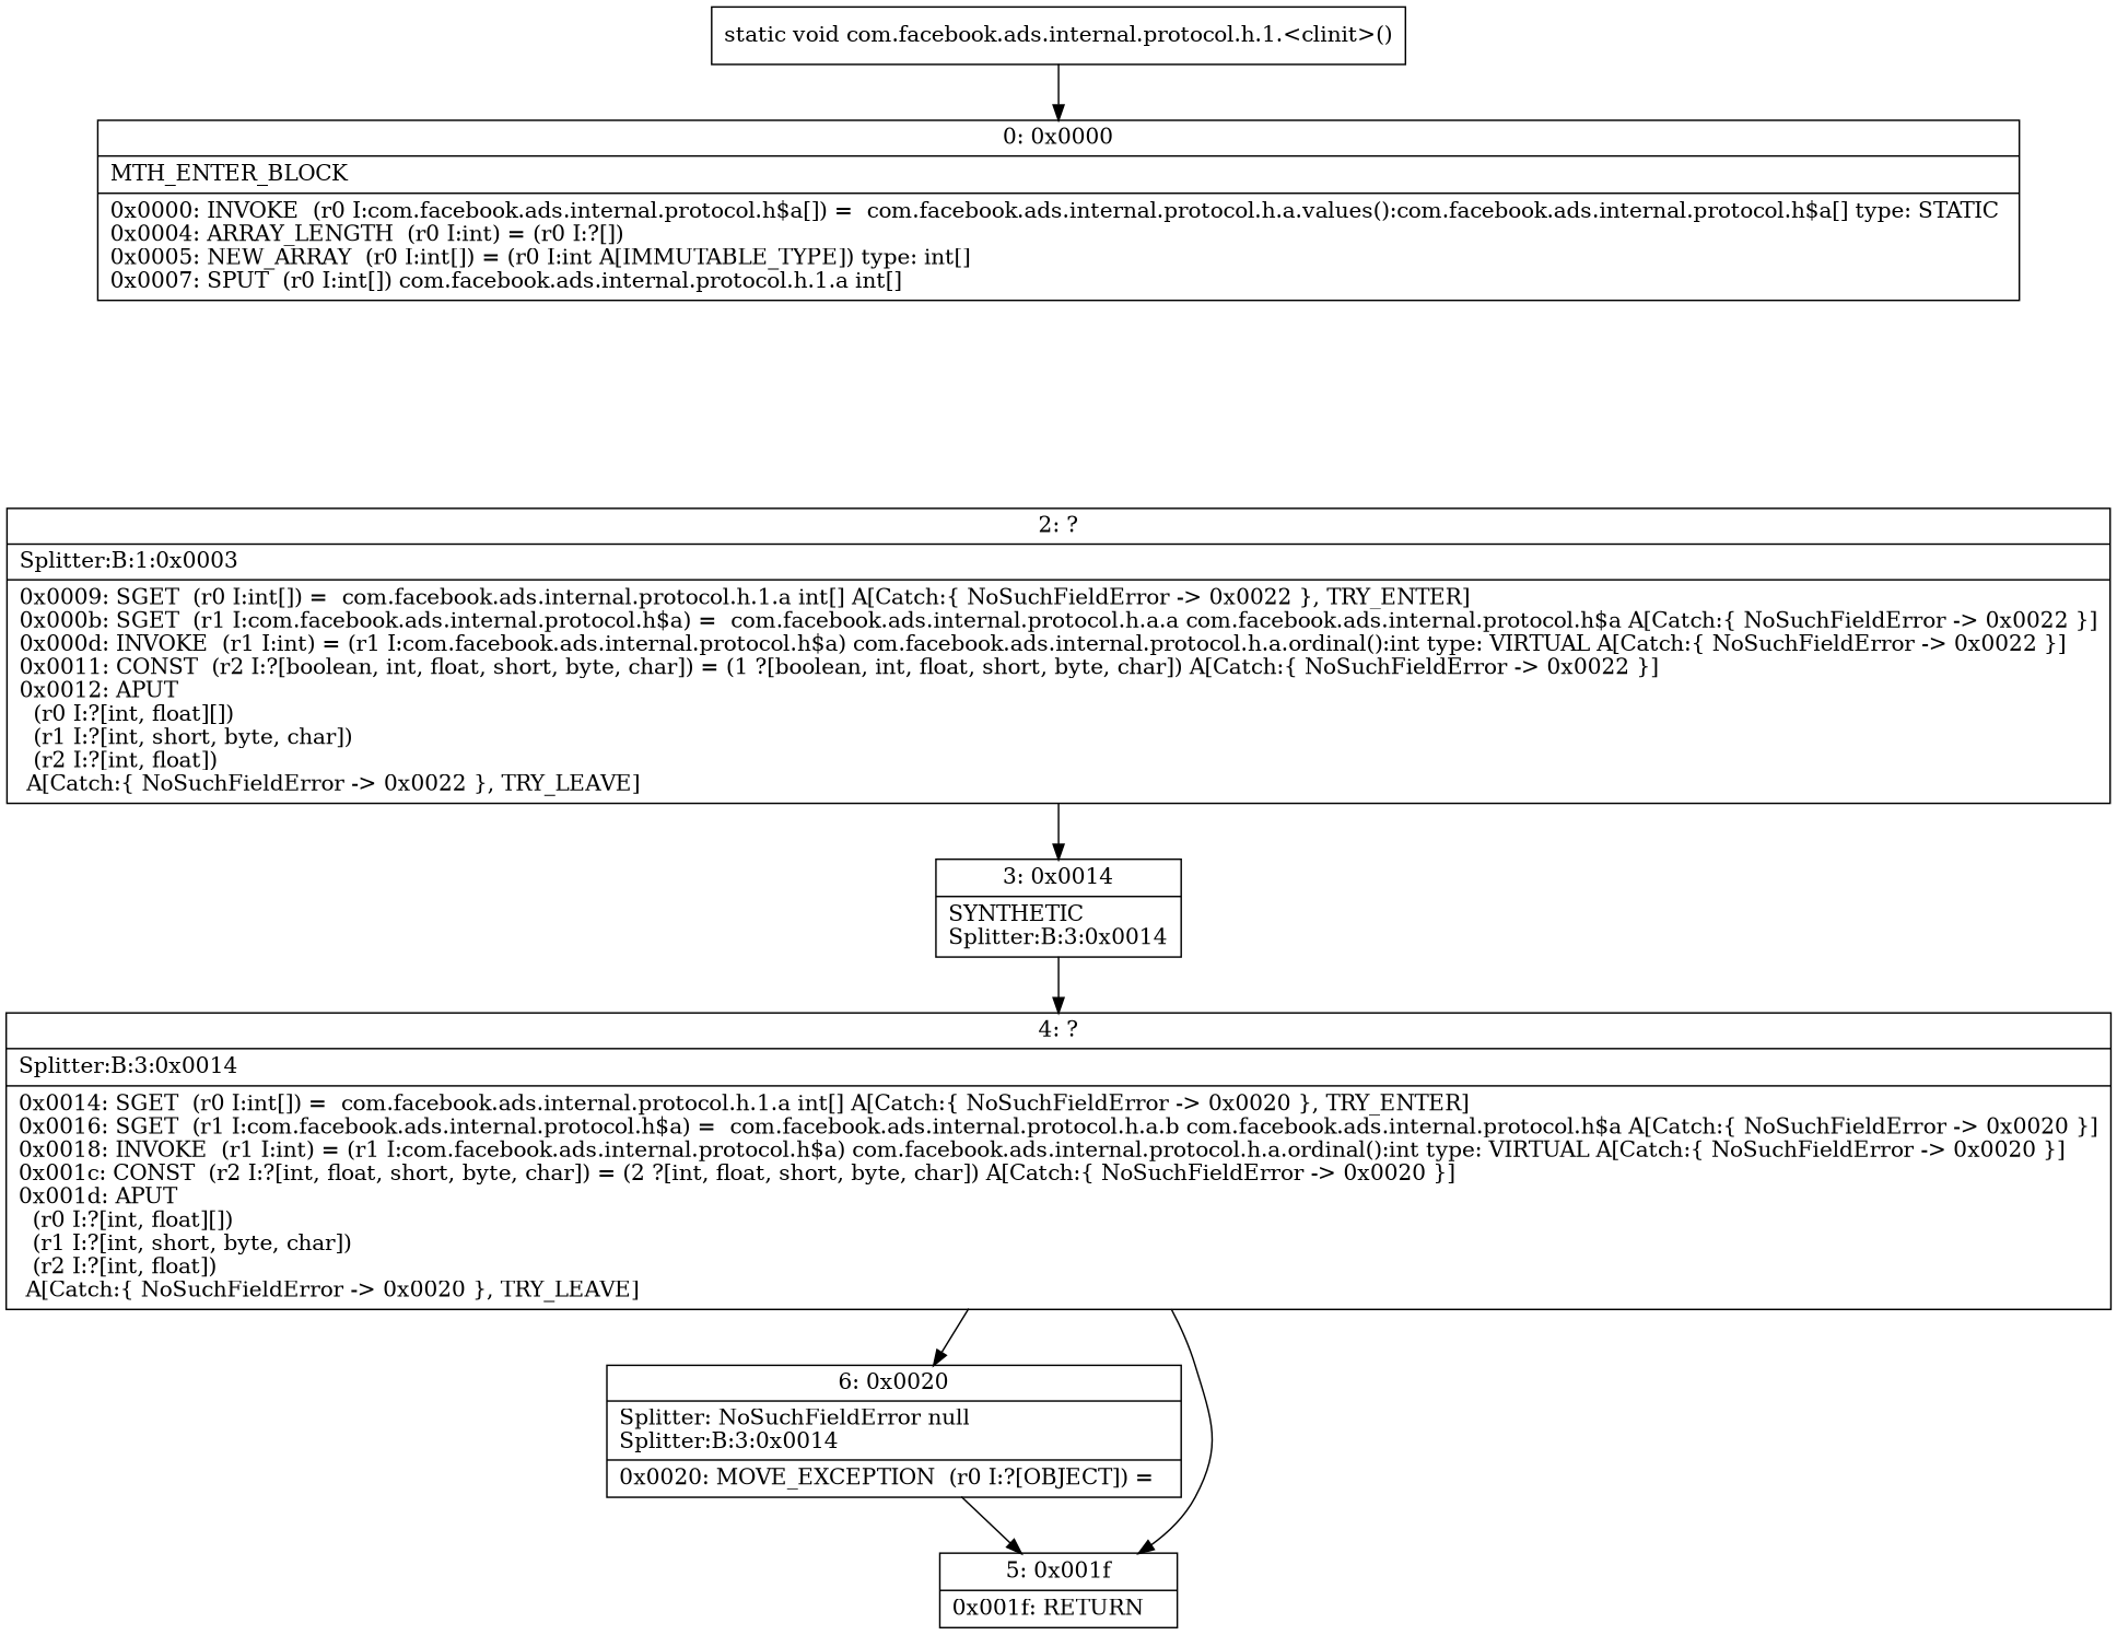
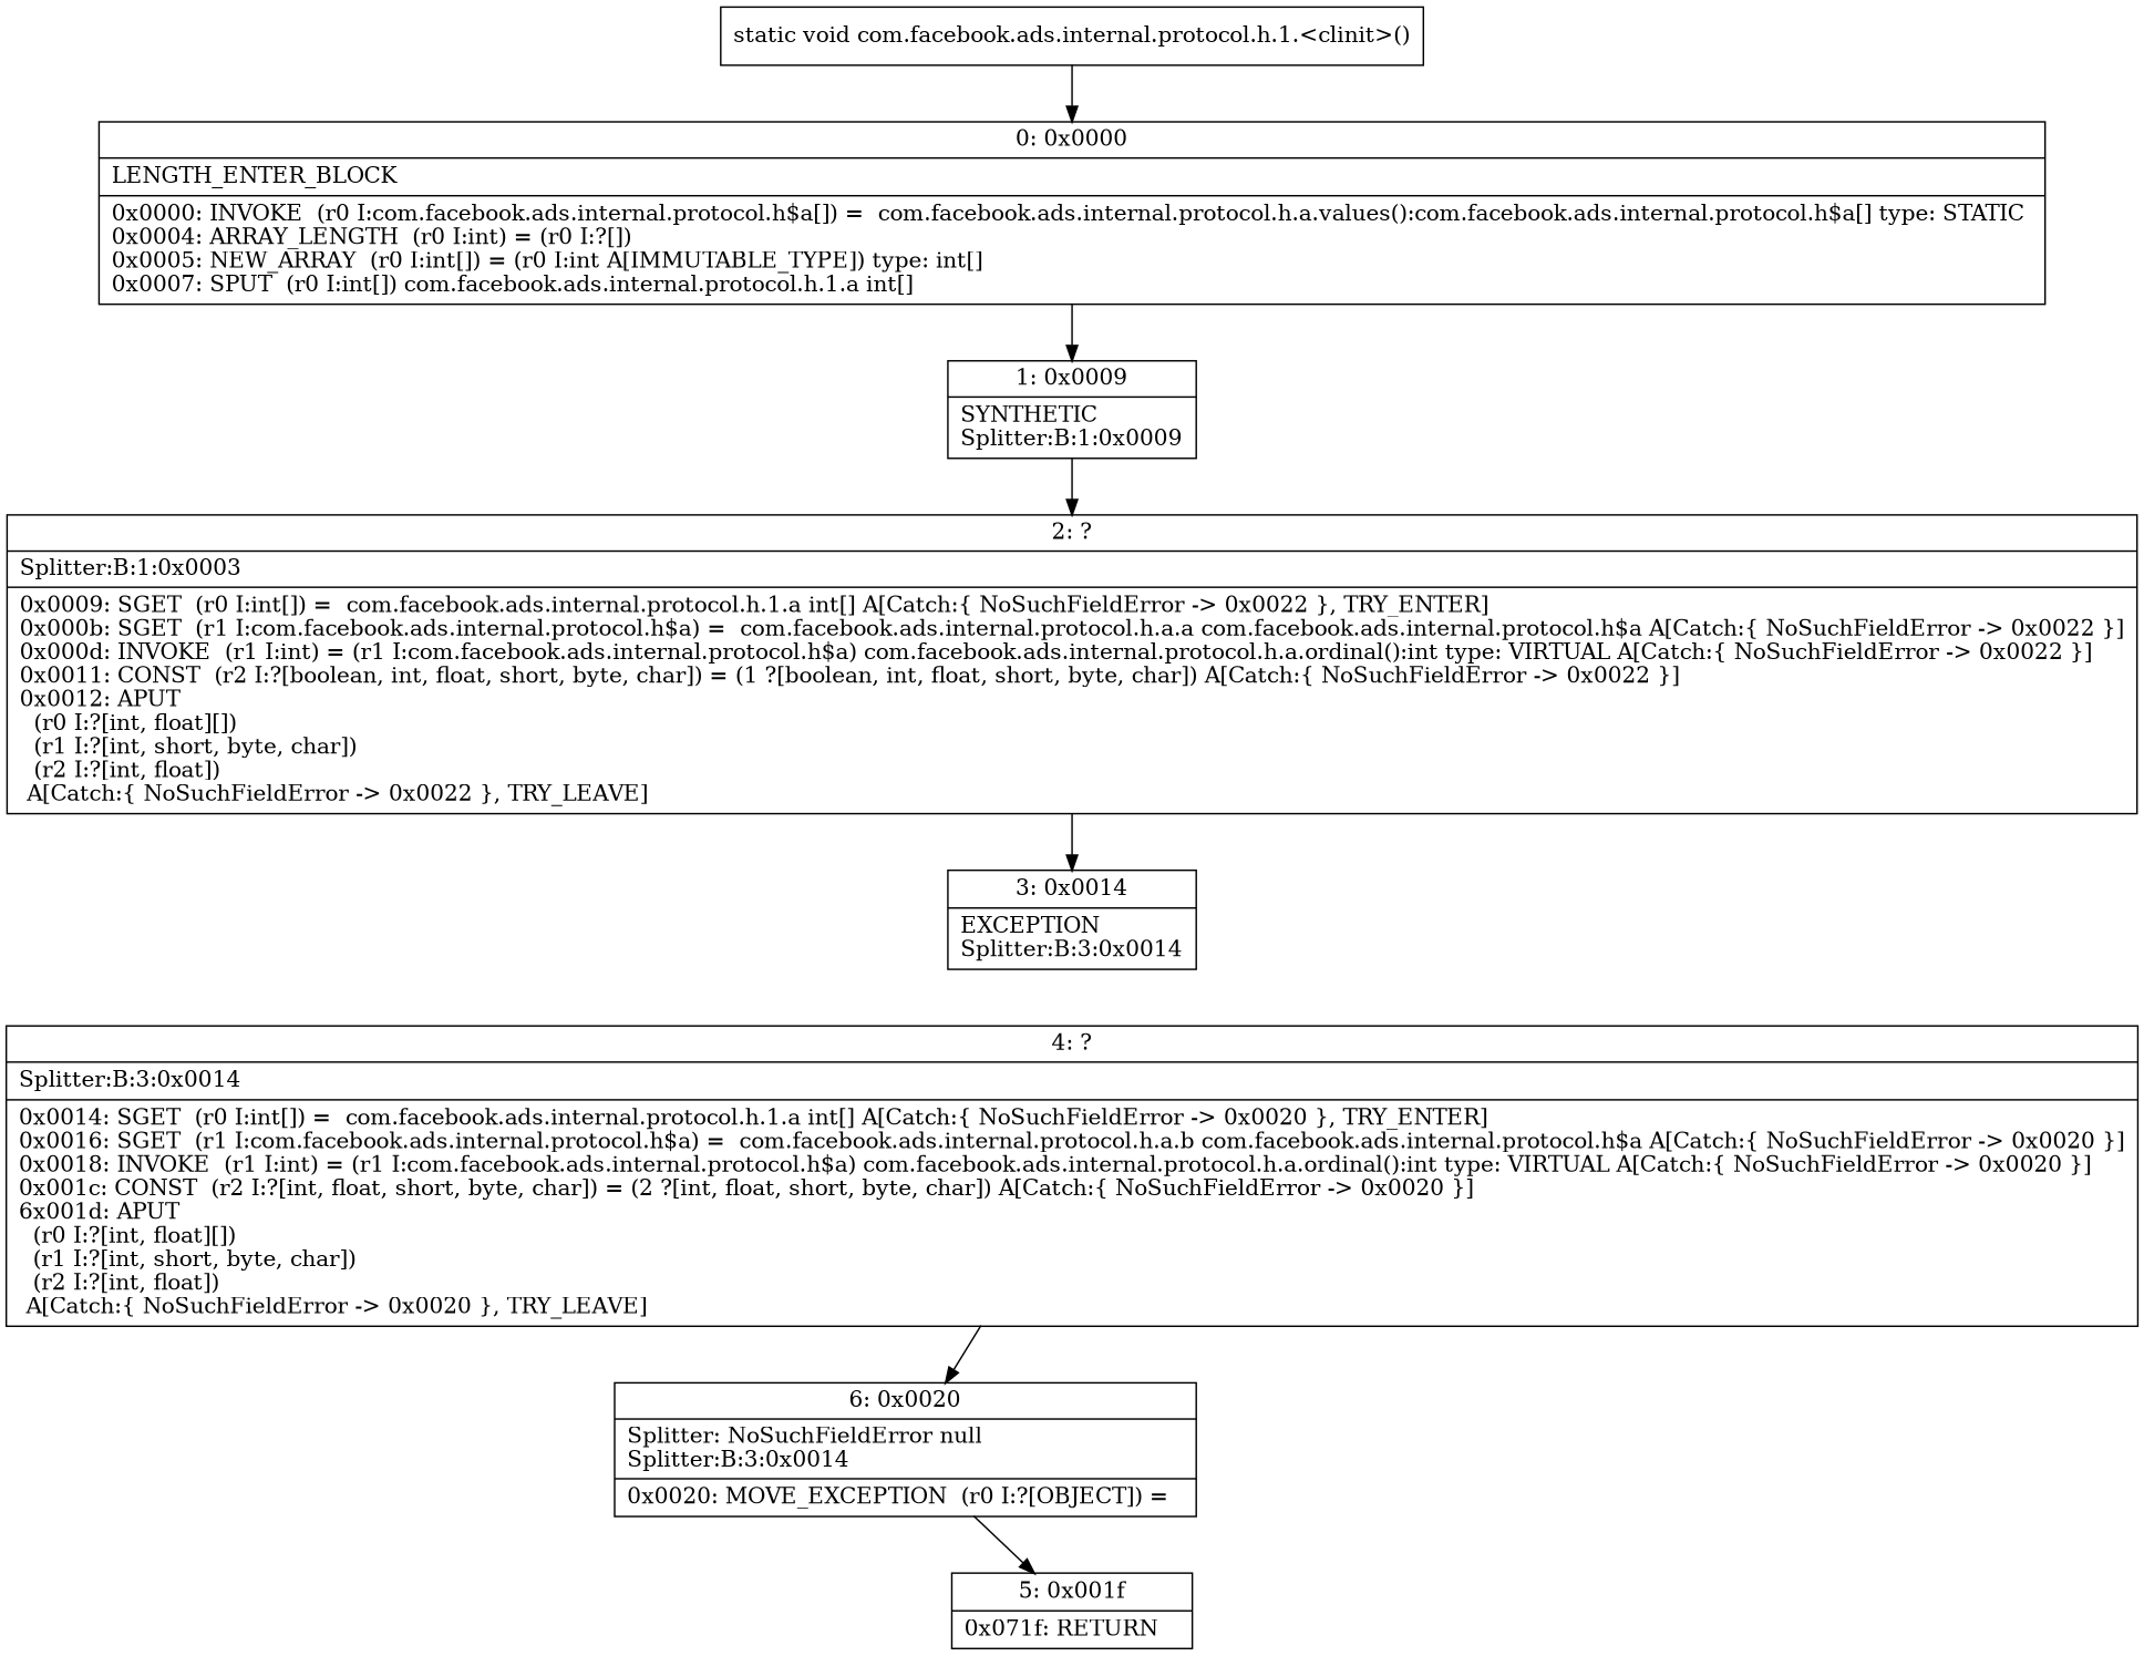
  digraph {
    node [shape=record]
-   n1 [label="{0\:\ 0x0000|MTH_ENTER_BLOCK\l|0x0000: INVOKE  (r0 I:com.facebook.ads.internal.protocol.h$a[]) =  com.facebook.ads.internal.protocol.h.a.values():com.facebook.ads.internal.protocol.h$a[] type: STATIC \l0x0004: ARRAY_LENGTH  (r0 I:int) = (r0 I:?[]) \l0x0005: NEW_ARRAY  (r0 I:int[]) = (r0 I:int A[IMMUTABLE_TYPE]) type: int[] \l0x0007: SPUT  (r0 I:int[]) com.facebook.ads.internal.protocol.h.1.a int[] \l}"]
+   n1 [label="{0\:\ 0x0000|LENGTH_ENTER_BLOCK\l|0x0000: INVOKE  (r0 I:com.facebook.ads.internal.protocol.h$a[]) =  com.facebook.ads.internal.protocol.h.a.values():com.facebook.ads.internal.protocol.h$a[] type: STATIC \l0x0004: ARRAY_LENGTH  (r0 I:int) = (r0 I:?[]) \l0x0005: NEW_ARRAY  (r0 I:int[]) = (r0 I:int A[IMMUTABLE_TYPE]) type: int[] \l0x0007: SPUT  (r0 I:int[]) com.facebook.ads.internal.protocol.h.1.a int[] \l}"]
+   n2 [label="{1\:\ 0x0009|SYNTHETIC\lSplitter:B:1:0x0009\l}"]
    n3 [label="{2\:\ ?|Splitter:B:1:0x0003\l|0x0009: SGET  (r0 I:int[]) =  com.facebook.ads.internal.protocol.h.1.a int[] A[Catch:\{ NoSuchFieldError \-\> 0x0022 \}, TRY_ENTER]\l0x000b: SGET  (r1 I:com.facebook.ads.internal.protocol.h$a) =  com.facebook.ads.internal.protocol.h.a.a com.facebook.ads.internal.protocol.h$a A[Catch:\{ NoSuchFieldError \-\> 0x0022 \}]\l0x000d: INVOKE  (r1 I:int) = (r1 I:com.facebook.ads.internal.protocol.h$a) com.facebook.ads.internal.protocol.h.a.ordinal():int type: VIRTUAL A[Catch:\{ NoSuchFieldError \-\> 0x0022 \}]\l0x0011: CONST  (r2 I:?[boolean, int, float, short, byte, char]) = (1 ?[boolean, int, float, short, byte, char]) A[Catch:\{ NoSuchFieldError \-\> 0x0022 \}]\l0x0012: APUT  \l  (r0 I:?[int, float][])\l  (r1 I:?[int, short, byte, char])\l  (r2 I:?[int, float])\l A[Catch:\{ NoSuchFieldError \-\> 0x0022 \}, TRY_LEAVE]\l}"]
-   n4 [label="{3\:\ 0x0014|SYNTHETIC\lSplitter:B:3:0x0014\l}"]
-   n5 [label="{4\:\ ?|Splitter:B:3:0x0014\l|0x0014: SGET  (r0 I:int[]) =  com.facebook.ads.internal.protocol.h.1.a int[] A[Catch:\{ NoSuchFieldError \-\> 0x0020 \}, TRY_ENTER]\l0x0016: SGET  (r1 I:com.facebook.ads.internal.protocol.h$a) =  com.facebook.ads.internal.protocol.h.a.b com.facebook.ads.internal.protocol.h$a A[Catch:\{ NoSuchFieldError \-\> 0x0020 \}]\l0x0018: INVOKE  (r1 I:int) = (r1 I:com.facebook.ads.internal.protocol.h$a) com.facebook.ads.internal.protocol.h.a.ordinal():int type: VIRTUAL A[Catch:\{ NoSuchFieldError \-\> 0x0020 \}]\l0x001c: CONST  (r2 I:?[int, float, short, byte, char]) = (2 ?[int, float, short, byte, char]) A[Catch:\{ NoSuchFieldError \-\> 0x0020 \}]\l0x001d: APUT  \l  (r0 I:?[int, float][])\l  (r1 I:?[int, short, byte, char])\l  (r2 I:?[int, float])\l A[Catch:\{ NoSuchFieldError \-\> 0x0020 \}, TRY_LEAVE]\l}"]
+   n4 [label="{3\:\ 0x0014|EXCEPTION\lSplitter:B:3:0x0014\l}"]
+   n5 [label="{4\:\ ?|Splitter:B:3:0x0014\l|0x0014: SGET  (r0 I:int[]) =  com.facebook.ads.internal.protocol.h.1.a int[] A[Catch:\{ NoSuchFieldError \-\> 0x0020 \}, TRY_ENTER]\l0x0016: SGET  (r1 I:com.facebook.ads.internal.protocol.h$a) =  com.facebook.ads.internal.protocol.h.a.b com.facebook.ads.internal.protocol.h$a A[Catch:\{ NoSuchFieldError \-\> 0x0020 \}]\l0x0018: INVOKE  (r1 I:int) = (r1 I:com.facebook.ads.internal.protocol.h$a) com.facebook.ads.internal.protocol.h.a.ordinal():int type: VIRTUAL A[Catch:\{ NoSuchFieldError \-\> 0x0020 \}]\l0x001c: CONST  (r2 I:?[int, float, short, byte, char]) = (2 ?[int, float, short, byte, char]) A[Catch:\{ NoSuchFieldError \-\> 0x0020 \}]\l6x001d: APUT  \l  (r0 I:?[int, float][])\l  (r1 I:?[int, short, byte, char])\l  (r2 I:?[int, float])\l A[Catch:\{ NoSuchFieldError \-\> 0x0020 \}, TRY_LEAVE]\l}"]
    n6 [label="{6\:\ 0x0020|Splitter: NoSuchFieldError null\lSplitter:B:3:0x0014\l|0x0020: MOVE_EXCEPTION  (r0 I:?[OBJECT]) =  \l}"]
-   n7 [label="{5\:\ 0x001f|0x001f: RETURN   \l}"]
+   n7 [label="{5\:\ 0x001f|0x071f: RETURN   \l}"]
    n8 [label="{static void com.facebook.ads.internal.protocol.h.1.\<clinit\>() }"]
+   n1 -> n2
+   n2 -> n3
    n3 -> n4
-   n4 -> n5
    n5 -> n6
-   n5 -> n7
    n6 -> n7
    n8 -> n1
  }
